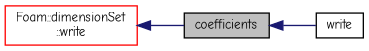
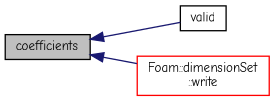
  digraph {
    fontname="Comic Neue"
    rankdir=LR
    node [color=black fontname="Comic Neue" fontsize=10 shape=record]
    edge [color=midnightblue dir=back fontname="Comic Neue" fontsize=10 labelfontname=Helvetica labelfontsize=10 style=solid]
    n1 [fillcolor=grey75 fontcolor=black height=0.2 label=coefficients style=filled width=0.4]
-   n2 [height=0.2 label=write width=0.4]
+   n2 [height=0.2 label=valid width=0.4]
    n3 [color=red height=0.2 label="Foam::dimensionSet\l::write" width=0.4]
    n1 -> n2
-   n3 -> n1
+   n1 -> n3
  }
